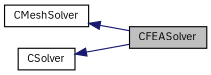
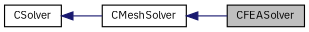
  digraph {
    fontname="IBM Plex Sans"
    rankdir=LR
    node [color=black fillcolor=white fontname="IBM Plex Sans" fontsize=10 shape=record style=filled]
    edge [color=midnightblue dir=back fontname="IBM Plex Sans" fontsize=10 labelfontname=Helvetica labelfontsize=10 style=solid]
    n1 [fillcolor=grey75 fontcolor=black height=0.2 label=CFEASolver width=0.4]
    n2 [height=0.2 label=CMeshSolver width=0.4]
    n3 [height=0.2 label=CSolver width=0.4]
    n2 -> n1
-   n3 -> n1
+   n3 -> n2
  }
